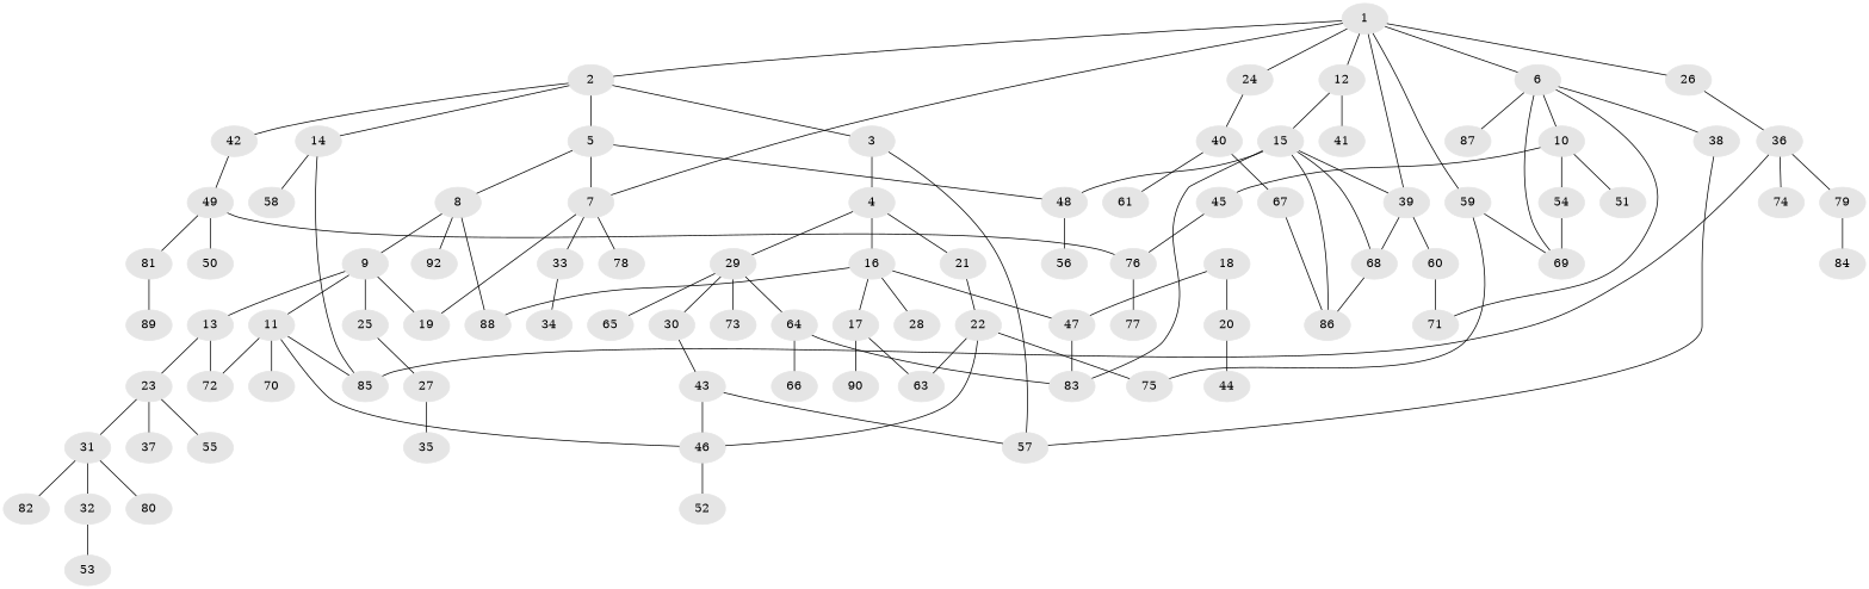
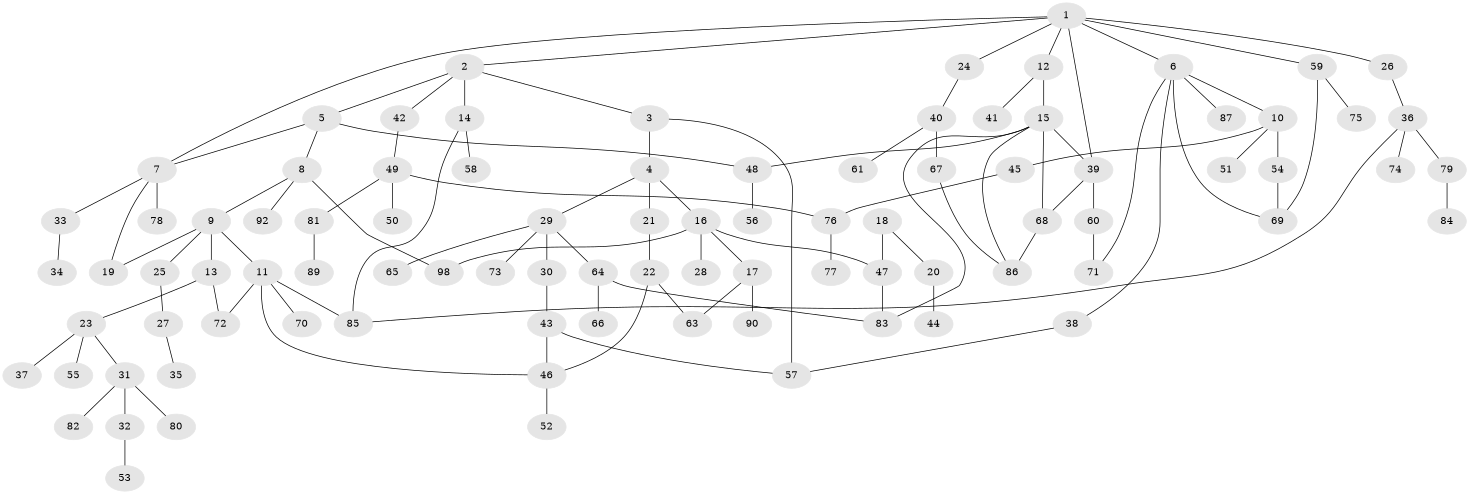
  graph {
    node [color=gray90 style=filled]
    1
    2
    6
    7
    12
    24
    26
    39
    59
    3
    5
    14
    42
    10
    38
    69
    71
    87
    19
    33
    78
    15
    41
    40
    36
    68
    60
    75
    4
    57
    8
    48
    85
    58
    49
    16
    21
    29
-   88
+   88 [label=98]
    17
    28
    47
    22
    30
    64
    65
    73
    9
    n49 [label=92]
    56
    45
    51
    54
    34
    11
    13
    25
    46
    70
    72
    23
    27
    76
    52
    83
    86
    18
    20
    31
    37
    55
    63
    90
    44
    32
    80
    82
    61
    67
    35
    74
    79
    43
    66
    53
    84
    50
    81
    77
    89
    1 -- 2
    1 -- 6
    1 -- 7
    1 -- 12
    1 -- 24
    1 -- 26
    1 -- 39
    1 -- 59
    2 -- 3
    2 -- 5
    2 -- 14
    2 -- 42
    6 -- 10
    6 -- 38
    6 -- 69
    6 -- 71
    6 -- 87
    7 -- 19
    7 -- 33
    7 -- 78
    12 -- 15
    12 -- 41
    24 -- 40
    26 -- 36
    39 -- 68
    39 -- 60
    59 -- 69
    59 -- 75
    3 -- 4
    3 -- 57
    5 -- 7
    5 -- 8
    5 -- 48
    14 -- 85
    14 -- 58
    42 -- 49
    10 -- 45
    10 -- 51
    10 -- 54
    38 -- 57
    33 -- 34
    15 -- 39
    15 -- 68
    15 -- 48
    15 -- 83
    15 -- 86
    40 -- 61
    40 -- 67
    36 -- 85
    36 -- 74
    36 -- 79
    68 -- 86
    60 -- 71
    4 -- 16
    4 -- 21
    4 -- 29
    8 -- 88
    8 -- 9
    8 -- n49
    48 -- 56
    49 -- 76
    49 -- 50
    49 -- 81
    16 -- 88
    16 -- 17
    16 -- 28
    16 -- 47
    21 -- 22
    29 -- 30
    29 -- 64
    29 -- 65
    29 -- 73
    17 -- 63
    17 -- 90
    47 -- 83
-   22 -- 75
    22 -- 46
    22 -- 63
    30 -- 43
    64 -- 83
    64 -- 66
    9 -- 19
    9 -- 11
    9 -- 13
    9 -- 25
    45 -- 76
    54 -- 69
    11 -- 85
    11 -- 46
    11 -- 70
    11 -- 72
    13 -- 72
    13 -- 23
    25 -- 27
    46 -- 52
    23 -- 31
    23 -- 37
    23 -- 55
    27 -- 35
    76 -- 77
    18 -- 47
    18 -- 20
    20 -- 44
    31 -- 32
    31 -- 80
    31 -- 82
    32 -- 53
    67 -- 86
    79 -- 84
    43 -- 57
    43 -- 46
    81 -- 89
  }
